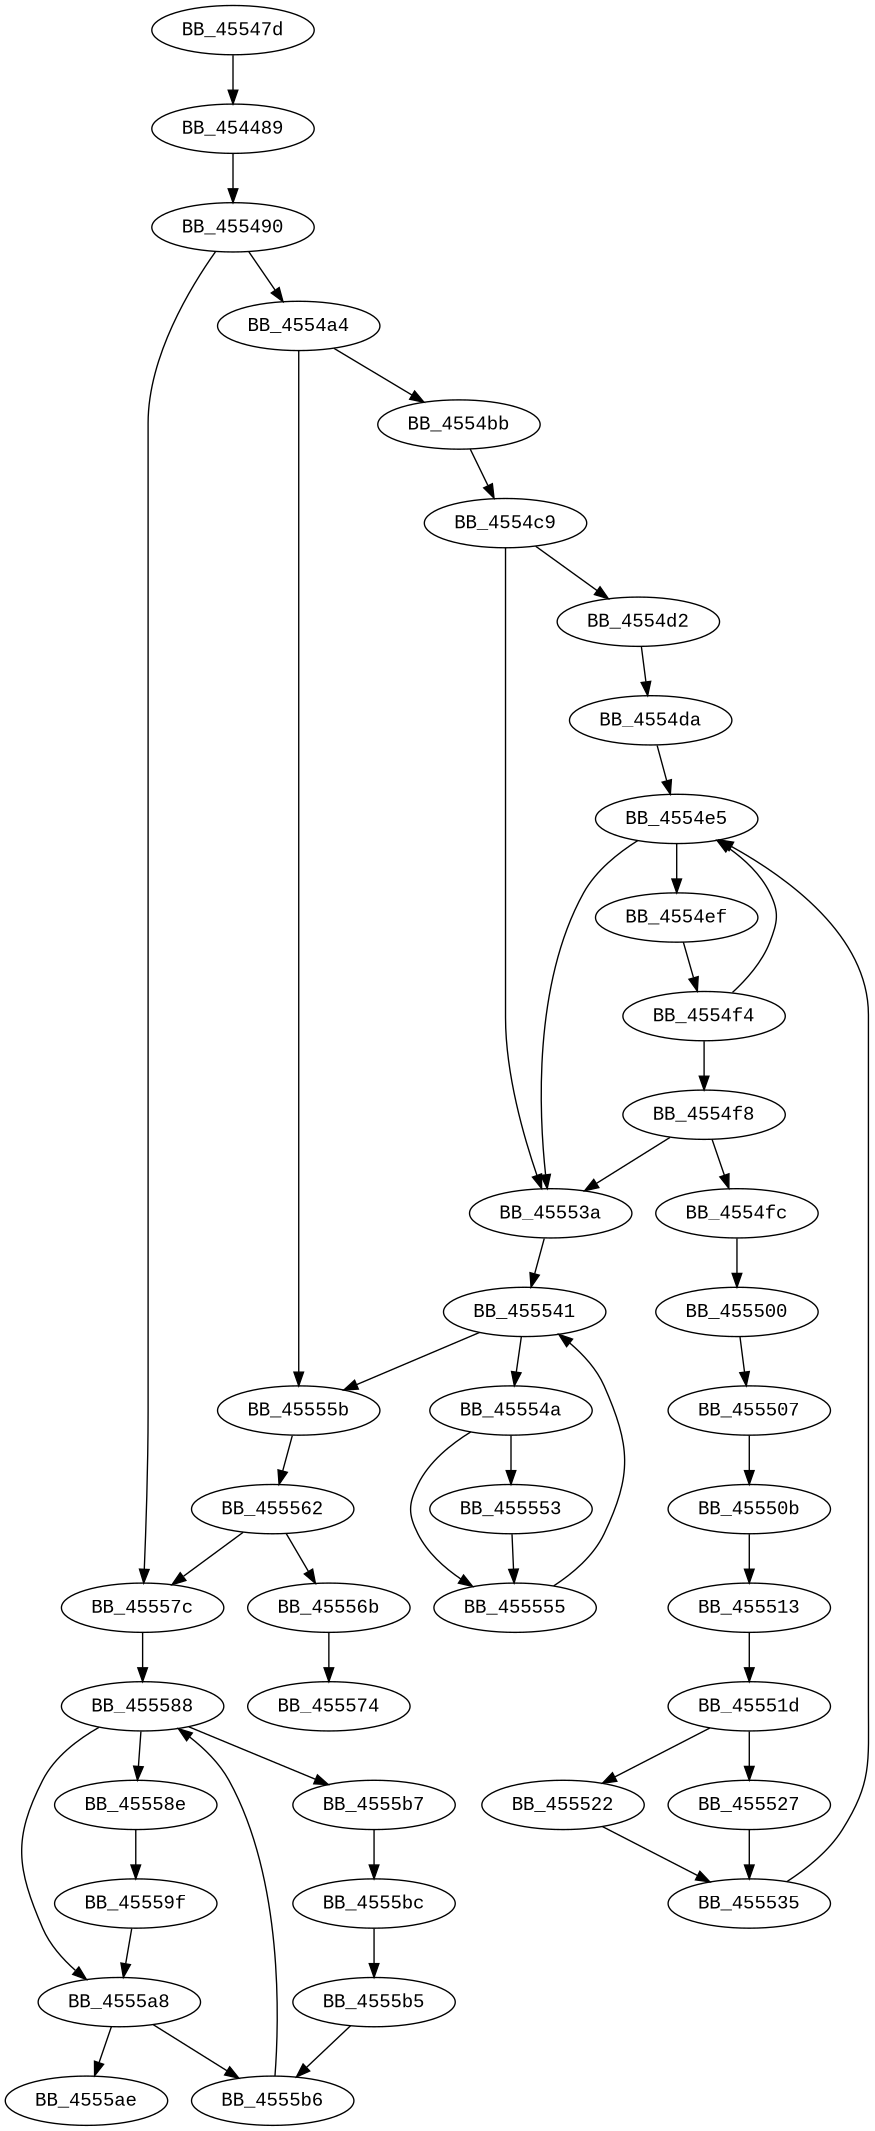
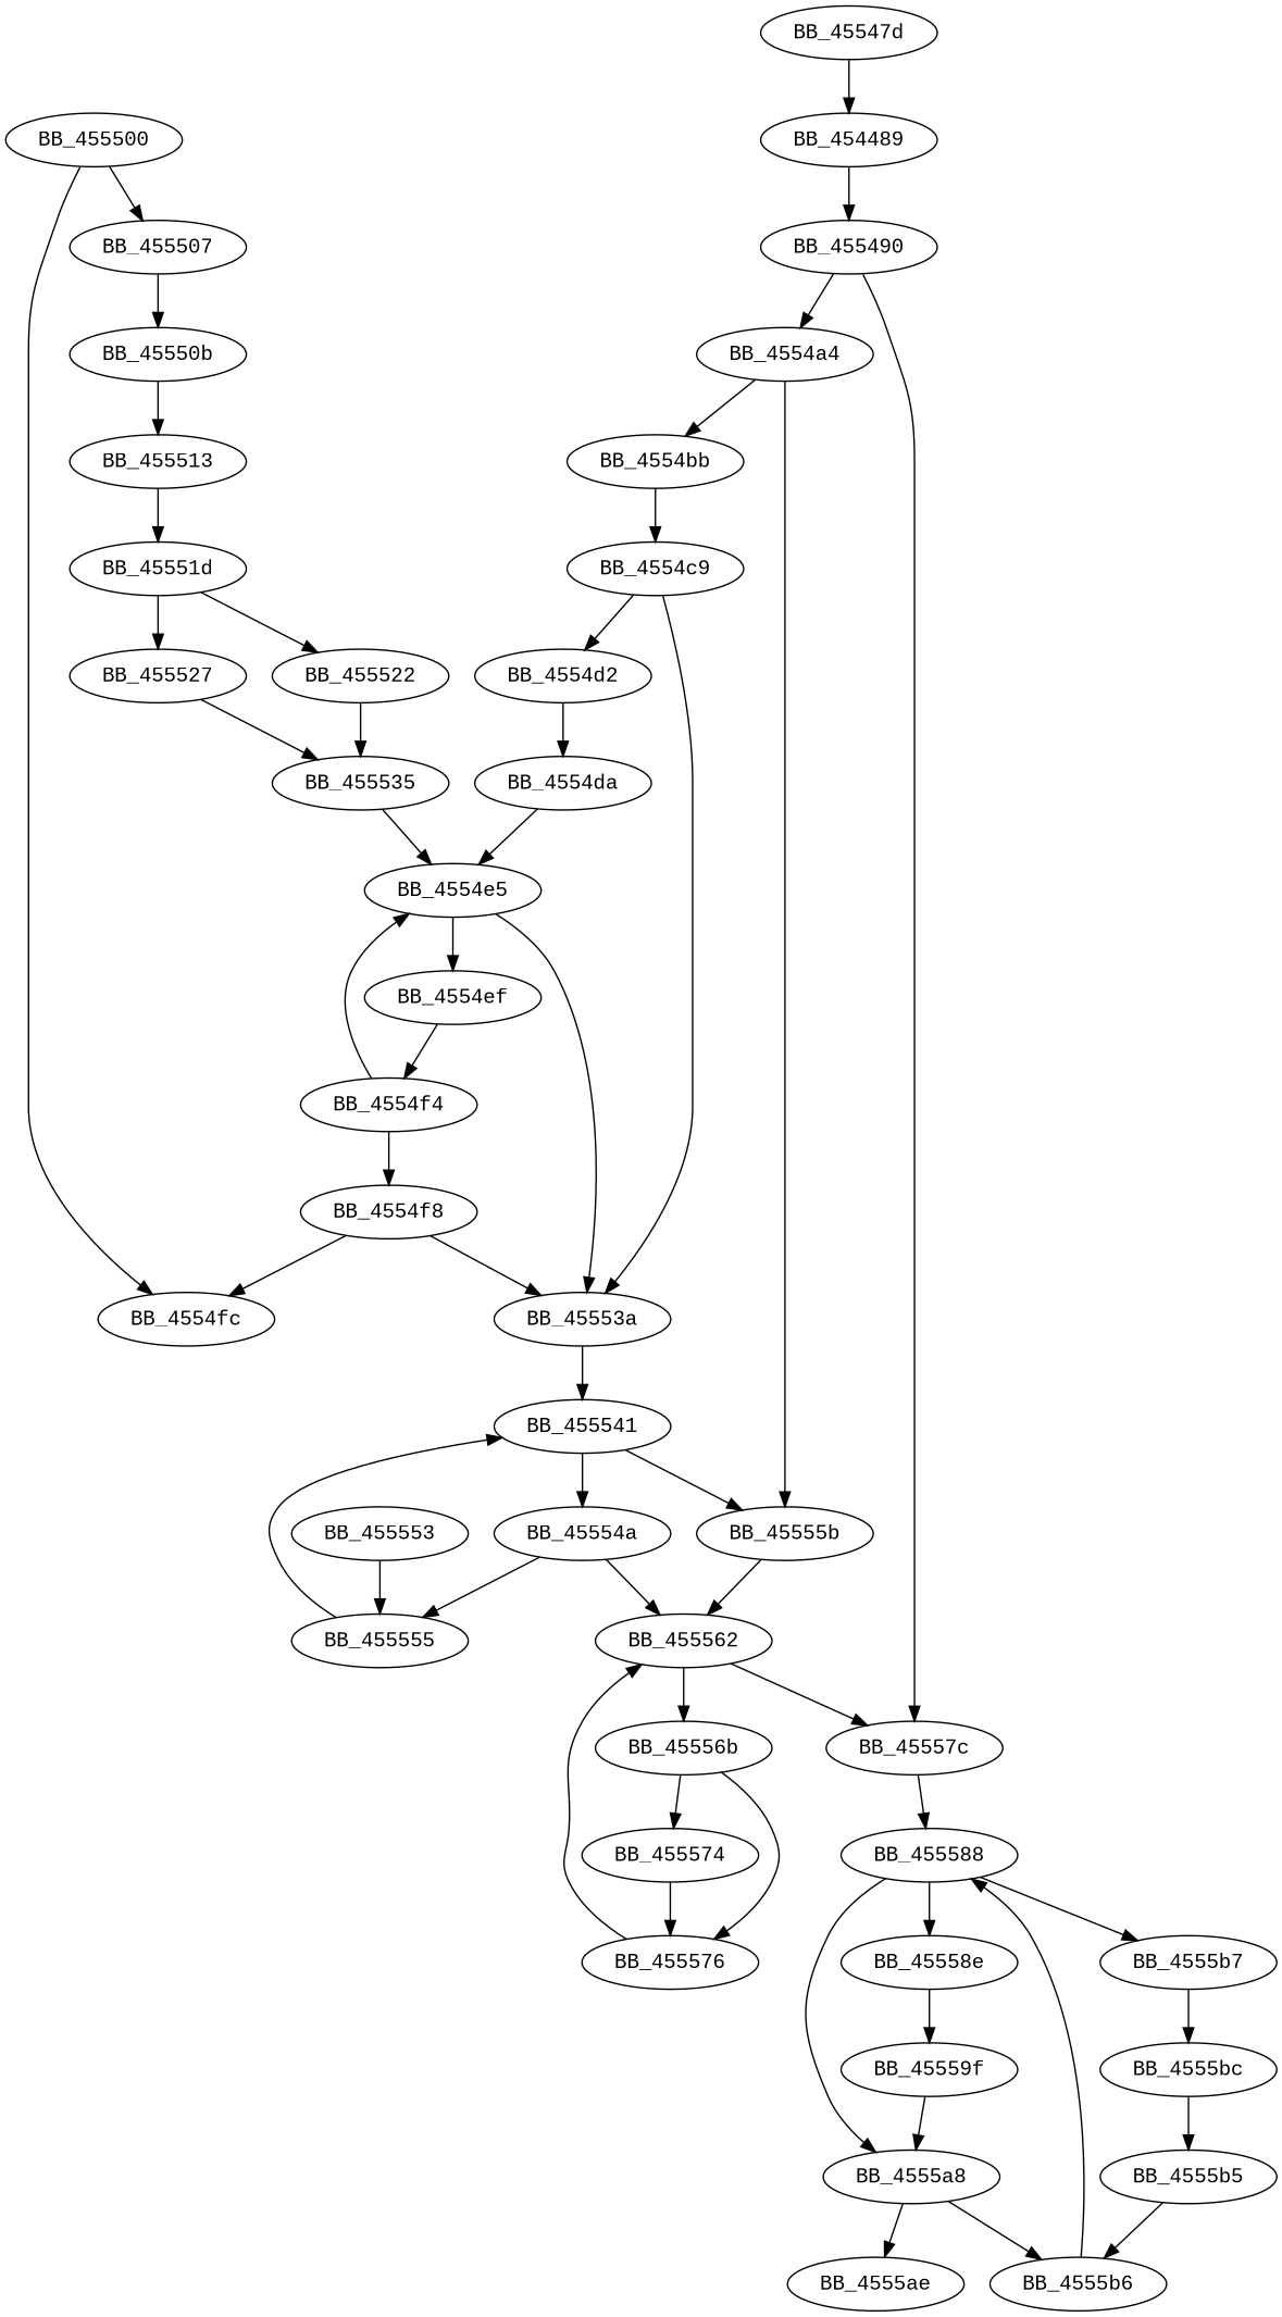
  digraph {
    fontname="Liberation Mono"
    node [fontname="Liberation Mono"]
    edge [fontname="Liberation Mono"]
    n1 [label=BB_454489]
    BB_45547d
    BB_455490
    BB_4554a4
    BB_45557c
    BB_4554bb
    BB_45555b
    BB_455588
    BB_4554c9
    BB_455562
    BB_45558e
    BB_4555a8
    BB_4555b7
    BB_4554d2
    BB_45553a
    BB_45556b
    BB_4554da
    BB_455541
    BB_4554e5
    BB_45554a
    BB_4554ef
    BB_4554f4
    BB_4554f8
    BB_4554fc
    BB_455500
    BB_455507
    BB_45550b
    BB_455513
    BB_45551d
    BB_455522
    BB_455527
    BB_455535
    BB_455553
    BB_455555
    BB_455574
+   BB_455576
    BB_45559f
    BB_4555ae
    BB_4555b6
    BB_4555bc
    BB_4555b5
    n1 -> BB_455490
    BB_45547d -> n1
    BB_455490 -> BB_4554a4
    BB_455490 -> BB_45557c
    BB_4554a4 -> BB_4554bb
    BB_4554a4 -> BB_45555b
    BB_45557c -> BB_455588
    BB_4554bb -> BB_4554c9
    BB_45555b -> BB_455562
    BB_455588 -> BB_45558e
    BB_455588 -> BB_4555a8
    BB_455588 -> BB_4555b7
    BB_4554c9 -> BB_4554d2
    BB_4554c9 -> BB_45553a
    BB_455562 -> BB_45557c
    BB_455562 -> BB_45556b
    BB_45558e -> BB_45559f
    BB_4555a8 -> BB_4555ae
    BB_4555a8 -> BB_4555b6
    BB_4555b7 -> BB_4555bc
    BB_4554d2 -> BB_4554da
    BB_45553a -> BB_455541
    BB_45556b -> BB_455574
+   BB_45556b -> BB_455576
    BB_4554da -> BB_4554e5
    BB_455541 -> BB_45555b
    BB_455541 -> BB_45554a
    BB_4554e5 -> BB_45553a
    BB_4554e5 -> BB_4554ef
-   BB_45554a -> BB_455553
+   BB_45554a -> BB_455562
    BB_45554a -> BB_455555
    BB_4554ef -> BB_4554f4
    BB_4554f4 -> BB_4554e5
    BB_4554f4 -> BB_4554f8
    BB_4554f8 -> BB_45553a
    BB_4554f8 -> BB_4554fc
-   BB_4554fc -> BB_455500
+   BB_455500 -> BB_4554fc
    BB_455500 -> BB_455507
    BB_455507 -> BB_45550b
    BB_45550b -> BB_455513
    BB_455513 -> BB_45551d
    BB_45551d -> BB_455522
    BB_45551d -> BB_455527
    BB_455522 -> BB_455535
    BB_455527 -> BB_455535
    BB_455535 -> BB_4554e5
    BB_455553 -> BB_455555
    BB_455555 -> BB_455541
+   BB_455574 -> BB_455576
+   BB_455576 -> BB_455562
    BB_45559f -> BB_4555a8
    BB_4555b6 -> BB_455588
    BB_4555bc -> BB_4555b5
    BB_4555b5 -> BB_4555b6
  }
